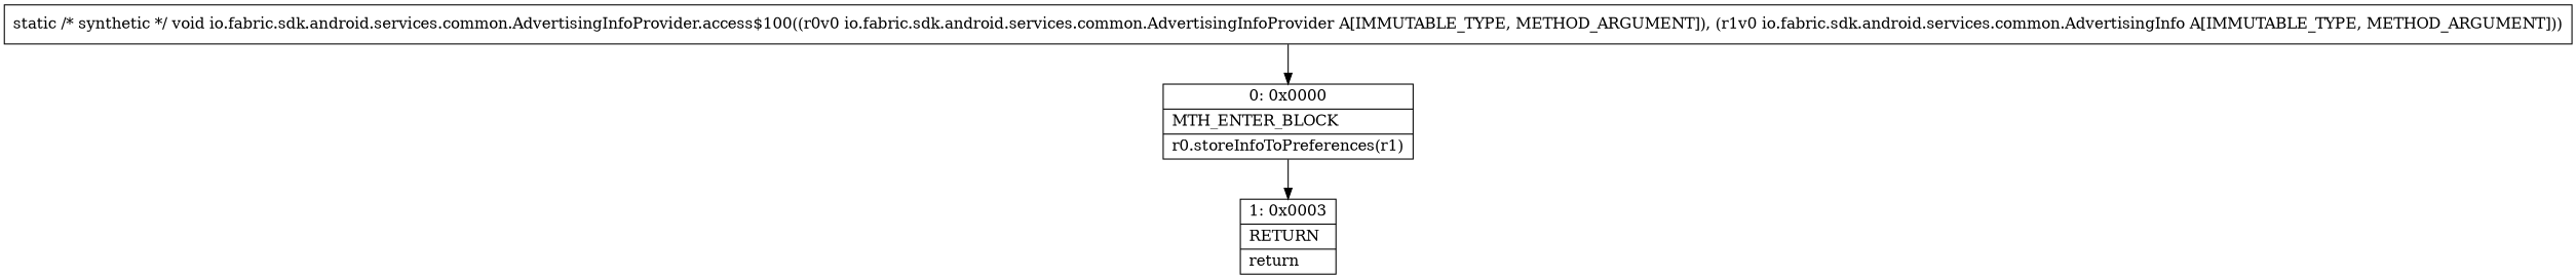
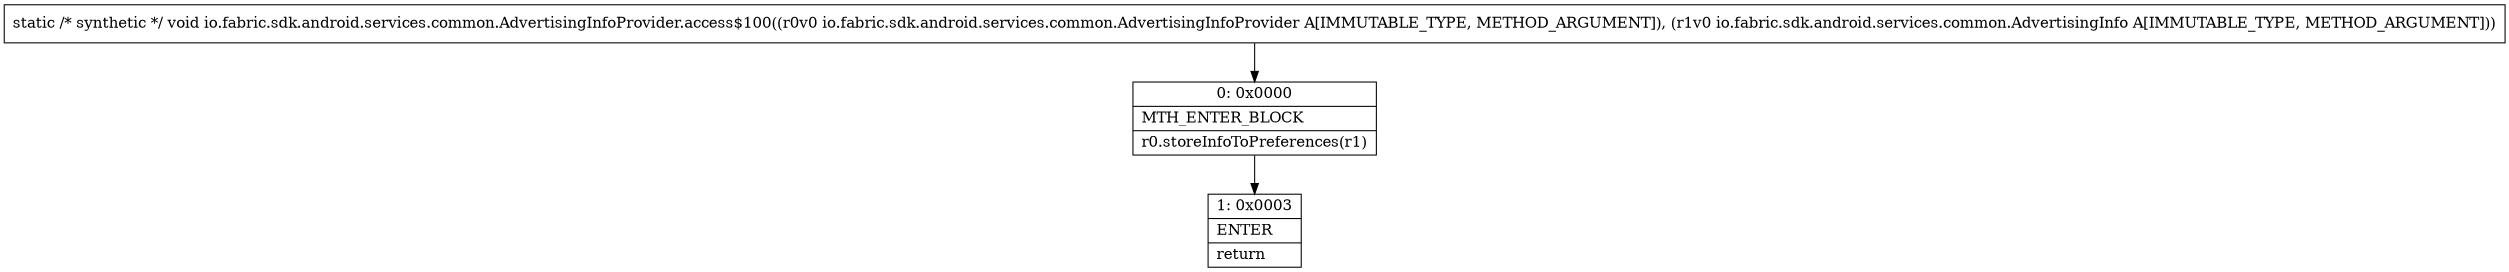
  digraph {
    node [shape=record]
    n1 [label="{0\:\ 0x0000|MTH_ENTER_BLOCK\l|r0.storeInfoToPreferences(r1)\l}"]
-   n2 [label="{1\:\ 0x0003|RETURN\l|return\l}"]
+   n2 [label="{1\:\ 0x0003|ENTER\l|return\l}"]
    n3 [label="{static \/* synthetic *\/ void io.fabric.sdk.android.services.common.AdvertisingInfoProvider.access$100((r0v0 io.fabric.sdk.android.services.common.AdvertisingInfoProvider A[IMMUTABLE_TYPE, METHOD_ARGUMENT]), (r1v0 io.fabric.sdk.android.services.common.AdvertisingInfo A[IMMUTABLE_TYPE, METHOD_ARGUMENT])) }"]
    n1 -> n2
    n3 -> n1
  }
